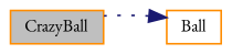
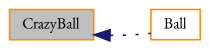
  digraph {
    rankdir=LR
    fontname="EB Garamond"
    node [color=darkorange fontname="EB Garamond" fontsize=10 shape=box style=filled]
    n1 [fillcolor=grey75 fontcolor=black height=0.2 label=CrazyBall width=0.4]
    n2 [fillcolor=white height=0.2 label=Ball width=0.4]
-   n2 -> n1 [color=midnightblue dir=back fontname="EB Garamond" fontsize=10 labelfontname=Helvetica labelfontsize=10 style=dotted]
+   n1 -> n2 [color=midnightblue dir=back fontname="EB Garamond" fontsize=10 labelfontname=Helvetica labelfontsize=10 style=dotted]
  }
